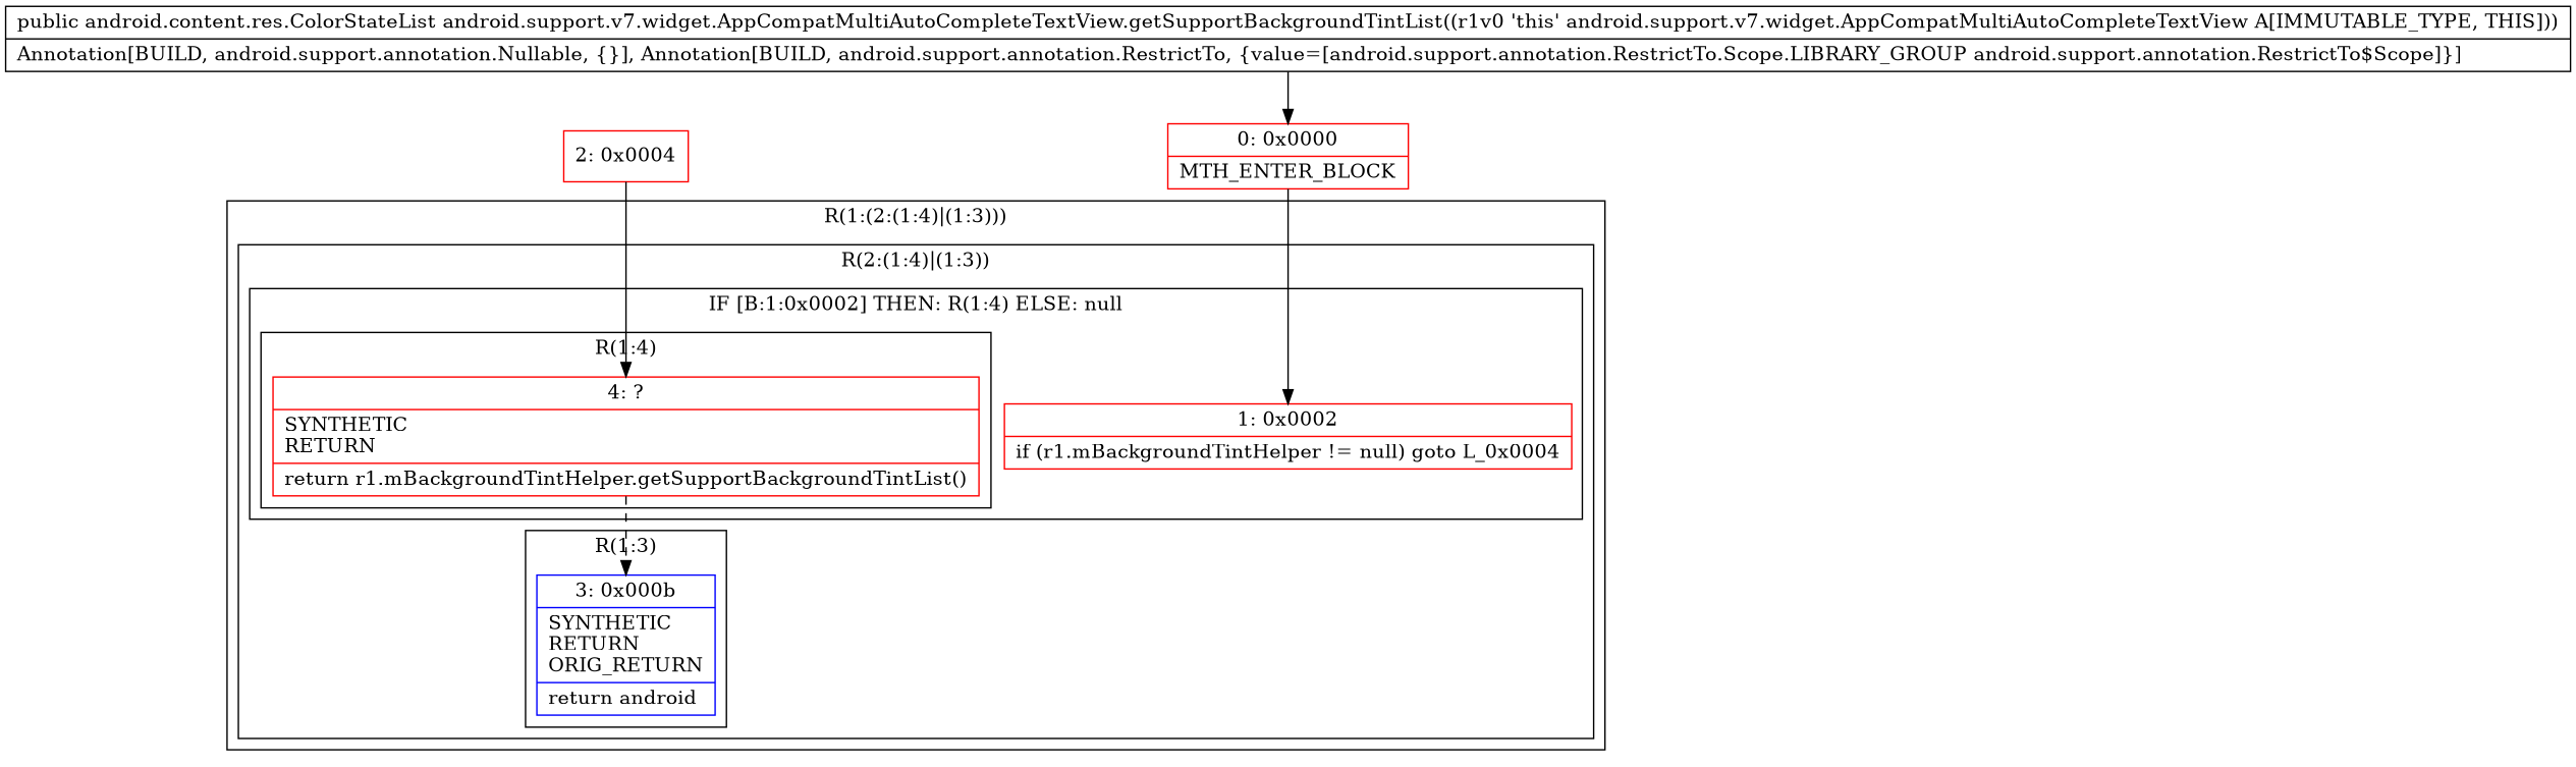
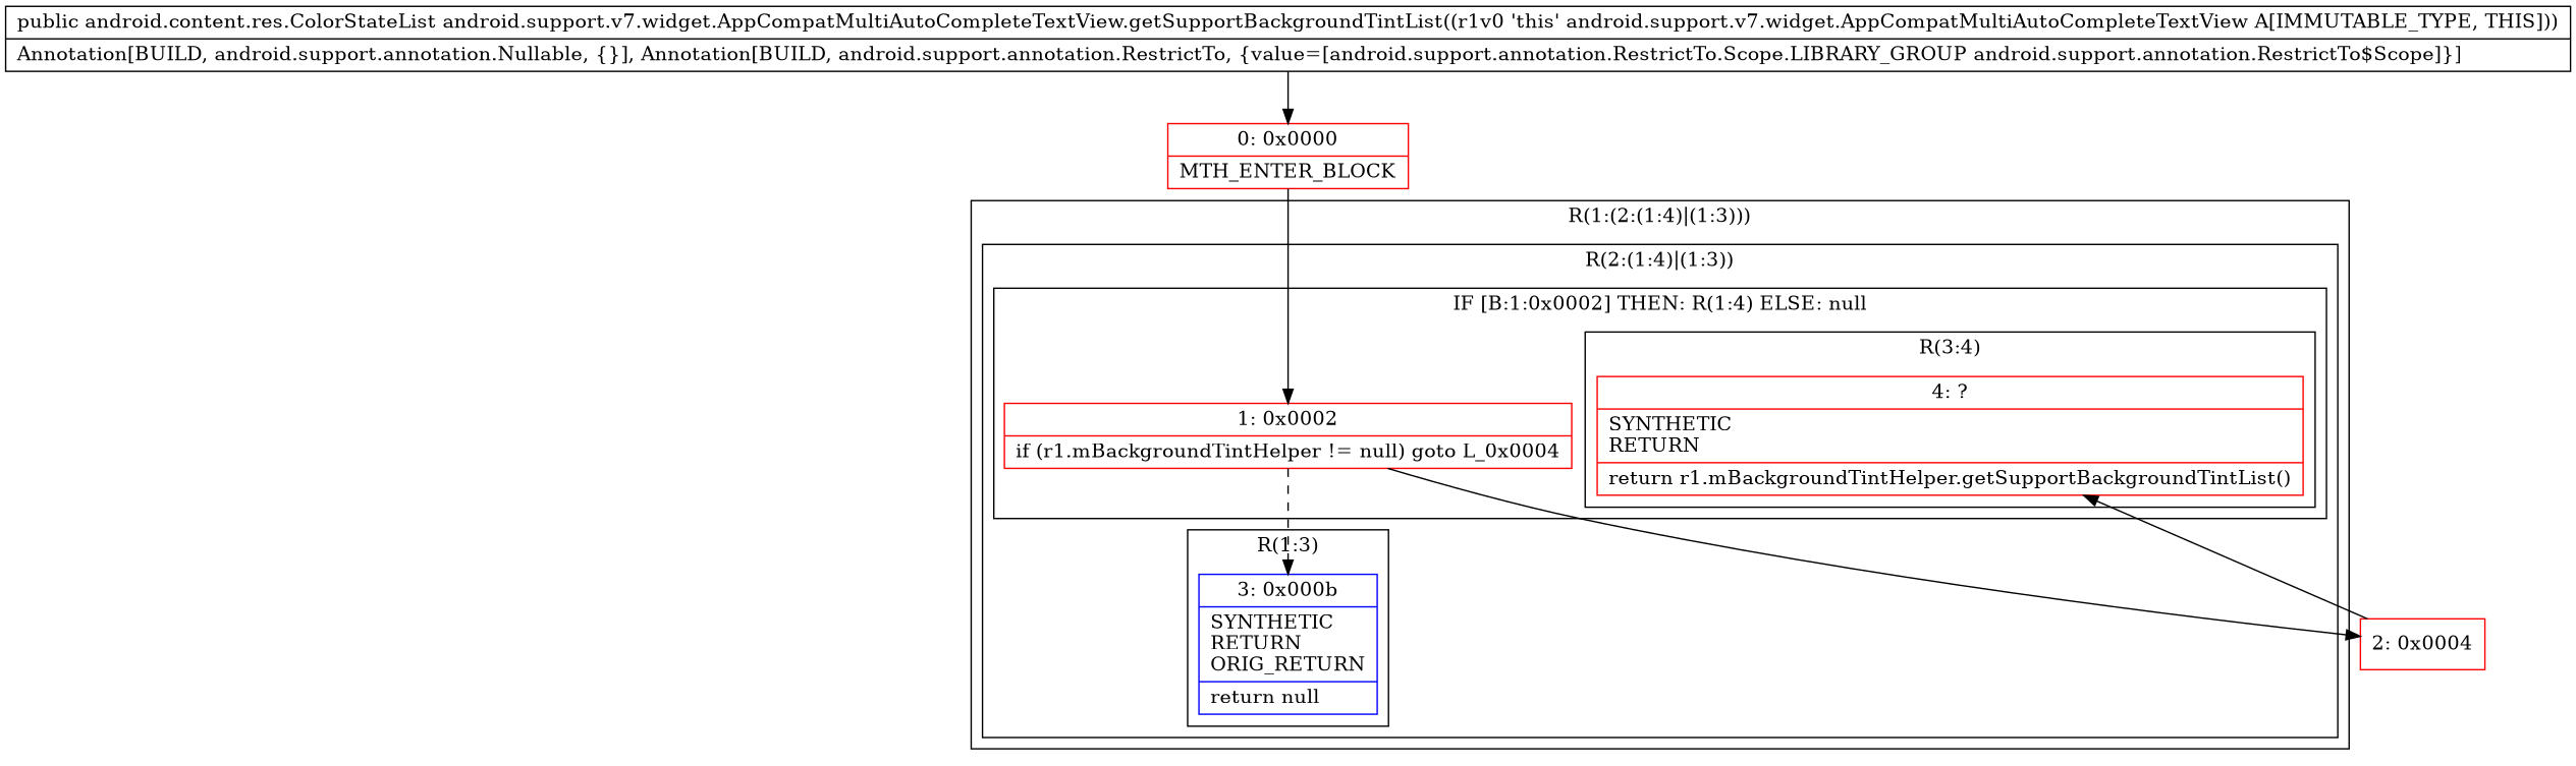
  digraph {
    node [color=red shape=record]
    n1 [label="{4\:\ ?|SYNTHETIC\lRETURN\l|return r1.mBackgroundTintHelper.getSupportBackgroundTintList()\l}"]
    n2 [label="{1\:\ 0x0002|if (r1.mBackgroundTintHelper != null) goto L_0x0004\l}"]
-   n3 [color=blue label="{3\:\ 0x000b|SYNTHETIC\lRETURN\lORIG_RETURN\l|return android\l}"]
+   n3 [color=blue label="{3\:\ 0x000b|SYNTHETIC\lRETURN\lORIG_RETURN\l|return null\l}"]
    n4 [label="{2\:\ 0x0004}"]
    n5 [label="{0\:\ 0x0000|MTH_ENTER_BLOCK\l}"]
    n6 [label="{public android.content.res.ColorStateList android.support.v7.widget.AppCompatMultiAutoCompleteTextView.getSupportBackgroundTintList((r1v0 'this' android.support.v7.widget.AppCompatMultiAutoCompleteTextView A[IMMUTABLE_TYPE, THIS]))  | Annotation[BUILD, android.support.annotation.Nullable, \{\}], Annotation[BUILD, android.support.annotation.RestrictTo, \{value=[android.support.annotation.RestrictTo.Scope.LIBRARY_GROUP android.support.annotation.RestrictTo$Scope]\}]\l}" color=""]
    subgraph cluster_1 {
      label="R(1:(2:(1:4)|(1:3)))"
      subgraph cluster_2 {
        label="R(2:(1:4)|(1:3))"
        subgraph cluster_3 {
          label="IF [B:1:0x0002] THEN: R(1:4) ELSE: null"
          n2
          subgraph cluster_4 {
-           label="R(1:4)"
+           label="R(3:4)"
            n1
          }
        }
        subgraph cluster_5 {
          label="R(1:3)"
          n3
        }
      }
    }
-   n1 -> n3 [style=dashed]
+   n2 -> n3 [style=dashed]
+   n2 -> n4
    n4 -> n1
    n5 -> n2
    n6 -> n5
  }
